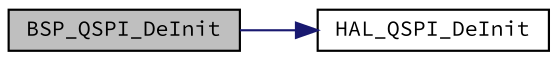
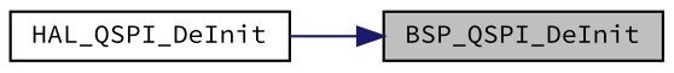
  digraph {
    rankdir=LR
    fontname="Source Code Pro"
    node [color=black fontname="Source Code Pro" fontsize=10 shape=record style=filled]
    n1 [fillcolor=grey75 fontcolor=black height=0.2 label=BSP_QSPI_DeInit width=0.4]
    n2 [fillcolor=white height=0.2 label=HAL_QSPI_DeInit width=0.4]
-   n1 -> n2 [color=midnightblue fontname="Source Code Pro" fontsize=10 labelfontname=Helvetica labelfontsize=10 style=solid]
+   n2 -> n1 [color=midnightblue fontname="Source Code Pro" fontsize=10 labelfontname=Helvetica labelfontsize=10 style=solid]
  }
